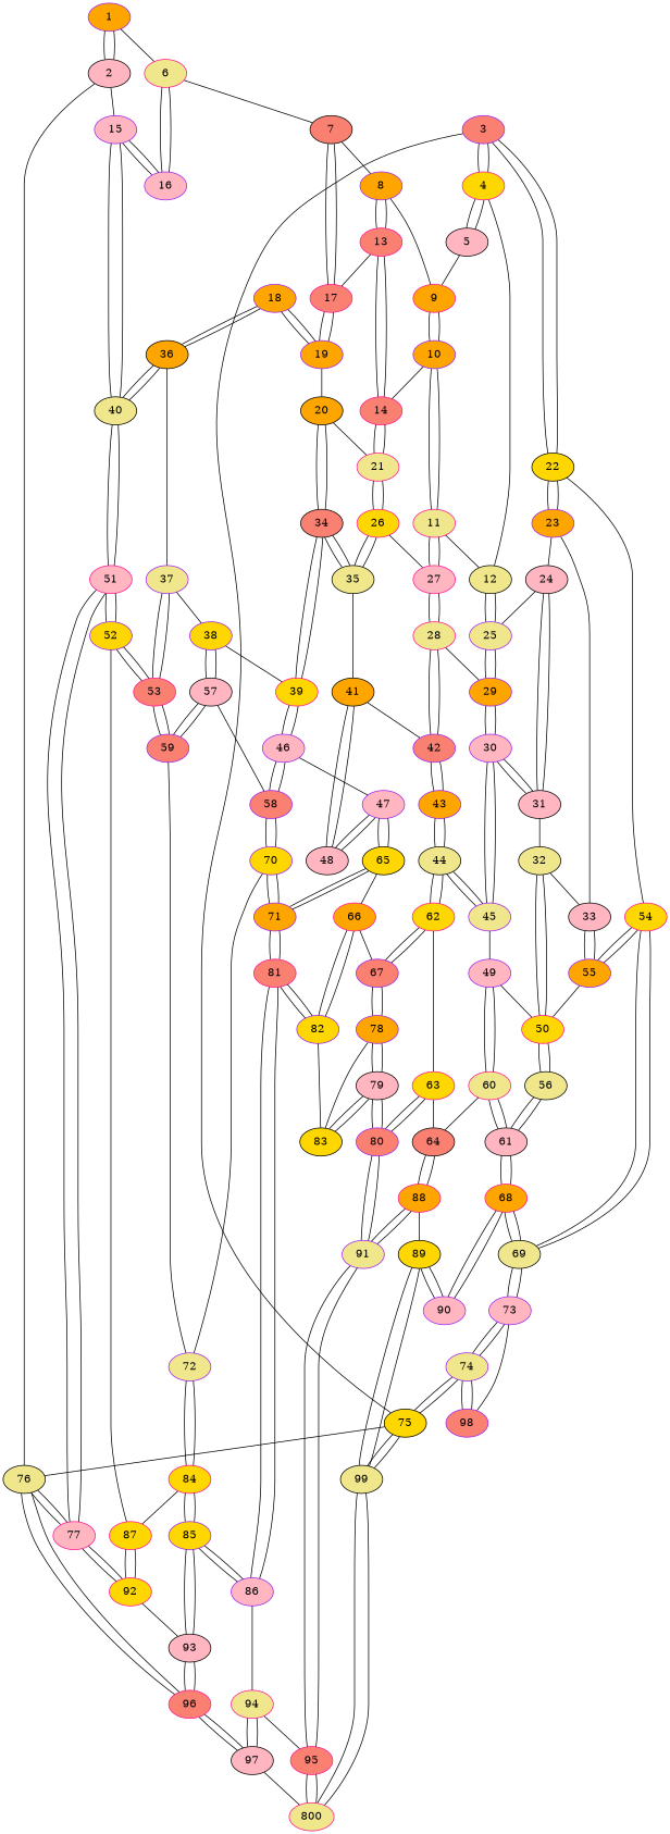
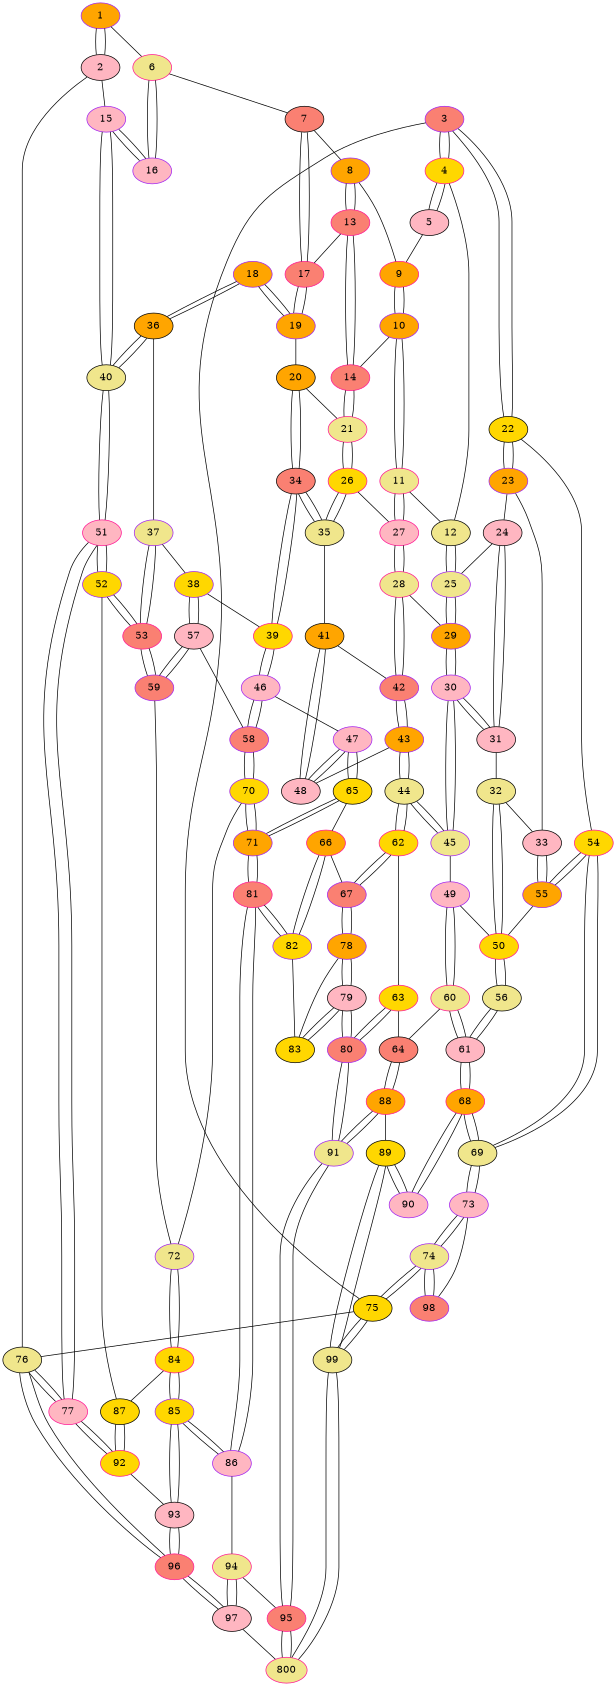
  graph {
    fontname="DejaVu Serif"
    node [color=purple fillcolor=lightpink fontname="DejaVu Serif" style=filled]
    edge [fontname="DejaVu Serif"]
    1 [fillcolor=orange]
    2 [color=black]
    6 [color=deeppink fillcolor=khaki]
    15
    76 [color=black fillcolor=khaki]
    7 [color=black fillcolor=salmon]
    16
    3 [fillcolor=salmon]
    4 [color=deeppink fillcolor=gold]
    22 [color=black fillcolor=gold]
    75 [color=black fillcolor=gold]
    40 [color=black fillcolor=khaki]
    77 [color=deeppink]
    96 [color=deeppink fillcolor=salmon]
    5 [color=black]
    12 [color=black fillcolor=khaki]
    23 [fillcolor=orange]
    54 [color=deeppink fillcolor=gold]
    99 [color=black fillcolor=khaki]
    9 [color=deeppink fillcolor=orange]
    25 [fillcolor=khaki]
    10 [fillcolor=orange]
    8 [fillcolor=orange]
    17 [color=deeppink fillcolor=salmon]
    13 [color=deeppink fillcolor=salmon]
    19 [fillcolor=orange]
    14 [color=deeppink fillcolor=salmon]
    11 [color=deeppink fillcolor=khaki]
    27 [color=deeppink]
    21 [color=deeppink fillcolor=khaki]
    28 [color=deeppink fillcolor=khaki]
    29 [fillcolor=orange]
    26 [color=deeppink fillcolor=gold]
    51 [color=deeppink]
    18 [fillcolor=orange]
    36 [color=black fillcolor=orange]
    20 [color=black fillcolor=orange]
    37 [fillcolor=khaki]
    34 [color=black fillcolor=salmon]
    35 [color=black fillcolor=khaki]
    39 [color=deeppink fillcolor=gold]
    24 [color=black]
    33 [color=black]
    55 [fillcolor=orange]
    69 [color=black fillcolor=khaki]
    31 [color=black]
    32 [color=black fillcolor=khaki]
    30
    41 [color=black fillcolor=orange]
    42 [fillcolor=salmon]
    43 [fillcolor=orange]
    45 [fillcolor=khaki]
    49
    50 [color=deeppink fillcolor=gold]
    56 [color=black fillcolor=khaki]
    46
    48 [color=black]
    38 [fillcolor=gold]
    53 [color=deeppink fillcolor=salmon]
    57 [color=black]
    59 [fillcolor=salmon]
    58 [fillcolor=salmon]
    47
    52 [fillcolor=gold]
    44 [color=black fillcolor=khaki]
    62 [color=deeppink fillcolor=gold]
    63 [color=deeppink fillcolor=gold]
    67 [fillcolor=salmon]
    60 [color=deeppink fillcolor=khaki]
    65 [color=black fillcolor=gold]
    70 [fillcolor=gold]
    66 [color=deeppink fillcolor=orange]
    71 [fillcolor=orange]
    61 [color=black]
    64 [color=black fillcolor=salmon]
-   87 [color=deeppink fillcolor=gold]
+   87 [color=black fillcolor=gold]
    92 [color=deeppink fillcolor=gold]
    72 [fillcolor=khaki]
    73
    68 [color=deeppink fillcolor=orange]
    84 [color=deeppink fillcolor=gold]
    88 [color=deeppink fillcolor=orange]
    90
    80 [fillcolor=salmon]
    78 [fillcolor=orange]
    91 [fillcolor=khaki]
    89 [color=black fillcolor=gold]
    82 [fillcolor=gold]
    81 [color=deeppink fillcolor=salmon]
    83 [color=black fillcolor=gold]
    79 [color=black]
    74 [fillcolor=khaki]
    98 [fillcolor=salmon]
    86
    85 [fillcolor=gold]
    n96 [color=deeppink fillcolor=khaki label=800]
    97 [color=black]
    93 [color=black]
    95 [color=deeppink fillcolor=salmon]
    94 [color=deeppink fillcolor=khaki]
    1 -- 2
    1 -- 2
    1 -- 6
    2 -- 15
    2 -- 76
    6 -- 7
    6 -- 16
    6 -- 16
    15 -- 16
    15 -- 16
    15 -- 40
    15 -- 40
    76 -- 77
    76 -- 77
    76 -- 96
    76 -- 96
    7 -- 8
    7 -- 17
    7 -- 17
    3 -- 4
    3 -- 4
    3 -- 22
    3 -- 22
    3 -- 75
    4 -- 5
    4 -- 5
    4 -- 12
    22 -- 23
    22 -- 23
    22 -- 54
    75 -- 76
    75 -- 99
    75 -- 99
    40 -- 51
    40 -- 51
    77 -- 92
    77 -- 92
    96 -- 97
    96 -- 97
    5 -- 9
    12 -- 25
    12 -- 25
    23 -- 24
    23 -- 33
    54 -- 55
    54 -- 55
    54 -- 69
    54 -- 69
    99 -- n96
    99 -- n96
    9 -- 10
    9 -- 10
    25 -- 29
    25 -- 29
    10 -- 14
    10 -- 11
    10 -- 11
    8 -- 9
    8 -- 13
    8 -- 13
    17 -- 19
    17 -- 19
    13 -- 17
    13 -- 14
    13 -- 14
    19 -- 20
    14 -- 21
    14 -- 21
    11 -- 12
    11 -- 27
    11 -- 27
    27 -- 28
    27 -- 28
    21 -- 26
    21 -- 26
    28 -- 29
    28 -- 42
    28 -- 42
    29 -- 30
    29 -- 30
    26 -- 27
    26 -- 35
    26 -- 35
    51 -- 77
    51 -- 77
    51 -- 52
    51 -- 52
    18 -- 19
    18 -- 19
    18 -- 36
    18 -- 36
    36 -- 40
    36 -- 40
    36 -- 37
    20 -- 21
    20 -- 34
    20 -- 34
    37 -- 38
    37 -- 53
    37 -- 53
    34 -- 35
    34 -- 35
    34 -- 39
    34 -- 39
    35 -- 41
    39 -- 46
    39 -- 46
    24 -- 25
    24 -- 31
    24 -- 31
    33 -- 55
    33 -- 55
    55 -- 50
    69 -- 73
    69 -- 73
    31 -- 32
    32 -- 33
    32 -- 50
    32 -- 50
    30 -- 31
    30 -- 31
    30 -- 45
    30 -- 45
    41 -- 42
    41 -- 48
    41 -- 48
    42 -- 43
    42 -- 43
+   43 -- 48
    43 -- 44
    43 -- 44
    45 -- 49
    49 -- 50
    49 -- 60
    49 -- 60
    50 -- 56
    50 -- 56
    56 -- 61
    56 -- 61
    46 -- 58
    46 -- 58
    46 -- 47
    38 -- 39
    38 -- 57
    38 -- 57
    53 -- 59
    53 -- 59
    57 -- 59
    57 -- 59
    57 -- 58
    59 -- 72
    58 -- 70
    58 -- 70
    47 -- 48
    47 -- 48
    47 -- 65
    47 -- 65
    52 -- 53
    52 -- 53
    52 -- 87
    44 -- 45
    44 -- 45
    44 -- 62
    44 -- 62
    62 -- 63
    62 -- 67
    62 -- 67
    63 -- 64
    63 -- 80
    63 -- 80
    67 -- 78
    67 -- 78
    60 -- 61
    60 -- 61
    60 -- 64
    65 -- 66
    65 -- 71
    65 -- 71
    70 -- 71
    70 -- 71
    70 -- 72
    66 -- 67
    66 -- 82
    66 -- 82
    71 -- 81
    71 -- 81
    61 -- 68
    61 -- 68
    64 -- 88
    64 -- 88
    87 -- 92
    87 -- 92
    92 -- 93
    72 -- 84
    72 -- 84
    73 -- 74
    73 -- 74
    73 -- 98
    68 -- 69
    68 -- 69
    68 -- 90
    68 -- 90
    84 -- 87
    84 -- 85
    84 -- 85
    88 -- 91
    88 -- 91
    88 -- 89
    80 -- 91
    80 -- 91
    78 -- 83
    78 -- 79
    78 -- 79
    91 -- 95
    91 -- 95
    89 -- 99
    89 -- 99
    89 -- 90
    89 -- 90
    82 -- 83
    81 -- 82
    81 -- 82
    81 -- 86
    81 -- 86
    79 -- 80
    79 -- 80
    79 -- 83
    79 -- 83
    74 -- 75
    74 -- 75
    74 -- 98
    74 -- 98
    86 -- 94
    85 -- 86
    85 -- 86
    85 -- 93
    85 -- 93
    97 -- n96
    93 -- 96
    93 -- 96
    95 -- n96
    95 -- n96
    94 -- 97
    94 -- 97
    94 -- 95
  }
